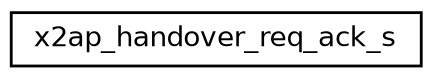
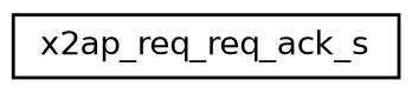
  digraph {
    rankdir=LR
-   n1 [color=black fillcolor=white fontname=Helvetica fontsize=10 height=0.2 label=x2ap_handover_req_ack_s shape=record style=filled width=0.4]
+   n1 [color=black fillcolor=white fontname=Helvetica fontsize=10 height=0.2 label=x2ap_req_req_ack_s shape=record style=filled width=0.4]
  }
